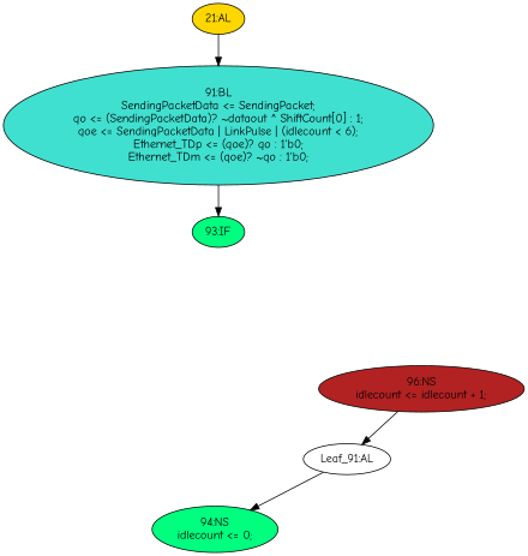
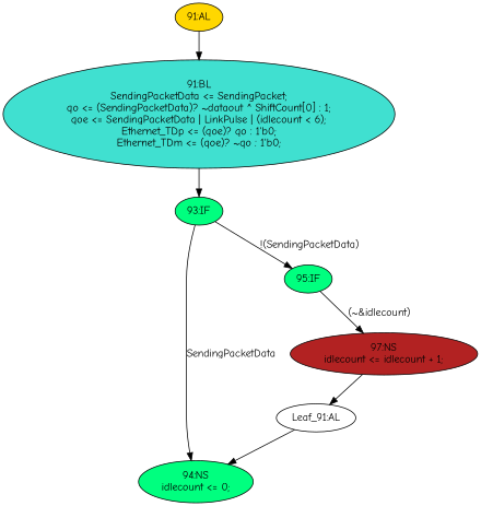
  strict digraph {
    fontname="Comic Neue"
    node [fillcolor=springgreen fontname="Comic Neue" statements="[]" style=filled typ=NonblockingSubstitution]
    edge [cond="[]" fontname="Comic Neue" lineno=None]
    n1 [ast="<pyverilog.vparser.ast.NonblockingSubstitution object at 0x7f9ff6c89250>" label="94:NS\nidlecount <= 0;" statements="[<pyverilog.vparser.ast.NonblockingSubstitution object at 0x7f9ff6c89250>]"]
    n2 [def_var="['Ethernet_TDp', 'idlecount', 'SendingPacketData', 'qoe', 'Ethernet_TDm', 'qo']" label="Leaf_91:AL" fillcolor="" statements="" style="" typ=""]
-   n3 [ast="<pyverilog.vparser.ast.NonblockingSubstitution object at 0x7f9ff6c89590>" fillcolor=firebrick label="96:NS\nidlecount <= idlecount + 1;" statements="[<pyverilog.vparser.ast.NonblockingSubstitution object at 0x7f9ff6c89590>]"]
+   n3 [ast="<pyverilog.vparser.ast.NonblockingSubstitution object at 0x7f9ff6c89590>" fillcolor=firebrick label="97:NS\nidlecount <= idlecount + 1;" statements="[<pyverilog.vparser.ast.NonblockingSubstitution object at 0x7f9ff6c89590>]"]
    n4 [ast="<pyverilog.vparser.ast.Block object at 0x7f9ff6c8a490>" fillcolor=turquoise label="91:BL\nSendingPacketData <= SendingPacket;\nqo <= (SendingPacketData)? ~dataout ^ ShiftCount[0] : 1;\nqoe <= SendingPacketData | LinkPulse | (idlecount < 6);\nEthernet_TDp <= (qoe)? qo : 1'b0;\nEthernet_TDm <= (qoe)? ~qo : 1'b0;" statements="[<pyverilog.vparser.ast.NonblockingSubstitution object at 0x7f9ff6c89750>, <pyverilog.vparser.ast.NonblockingSubstitution object at 0x7f9ff6c89910>, <pyverilog.vparser.ast.NonblockingSubstitution object at 0x7f9ff6c89c90>, <pyverilog.vparser.ast.NonblockingSubstitution object at 0x7f9ff6c89f90>, <pyverilog.vparser.ast.NonblockingSubstitution object at 0x7f9ff6c8a210>]" typ=Block]
    n5 [ast="<pyverilog.vparser.ast.IfStatement object at 0x7f9ff6c8a4d0>" label="93:IF" typ=IfStatement]
-   n7 [ast="<pyverilog.vparser.ast.Always object at 0x7f9ff6c8a6d0>" clk_sens=True fillcolor=gold label="21:AL" sens="['clk20']" typ=Always use_var="['ShiftCount', 'idlecount', 'qoe', 'SendingPacketData', 'LinkPulse', 'dataout', 'SendingPacket', 'qo']"]
+   n6 [ast="<pyverilog.vparser.ast.IfStatement object at 0x7f9ff6c8a550>" label="95:IF" typ=IfStatement]
+   n7 [ast="<pyverilog.vparser.ast.Always object at 0x7f9ff6c8a6d0>" clk_sens=True fillcolor=gold label="91:AL" sens="['clk20']" typ=Always use_var="['ShiftCount', 'idlecount', 'qoe', 'SendingPacketData', 'LinkPulse', 'dataout', 'SendingPacket', 'qo']"]
    n2 -> n1
    n3 -> n2
    n4 -> n5
+   n5 -> n1 [cond="['SendingPacketData']" label=SendingPacketData lineno=93]
+   n5 -> n6 [cond="['SendingPacketData']" label="!(SendingPacketData)" lineno=93]
+   n6 -> n3 [cond="['idlecount']" label="(~&idlecount)" lineno=95]
    n7 -> n4
  }
